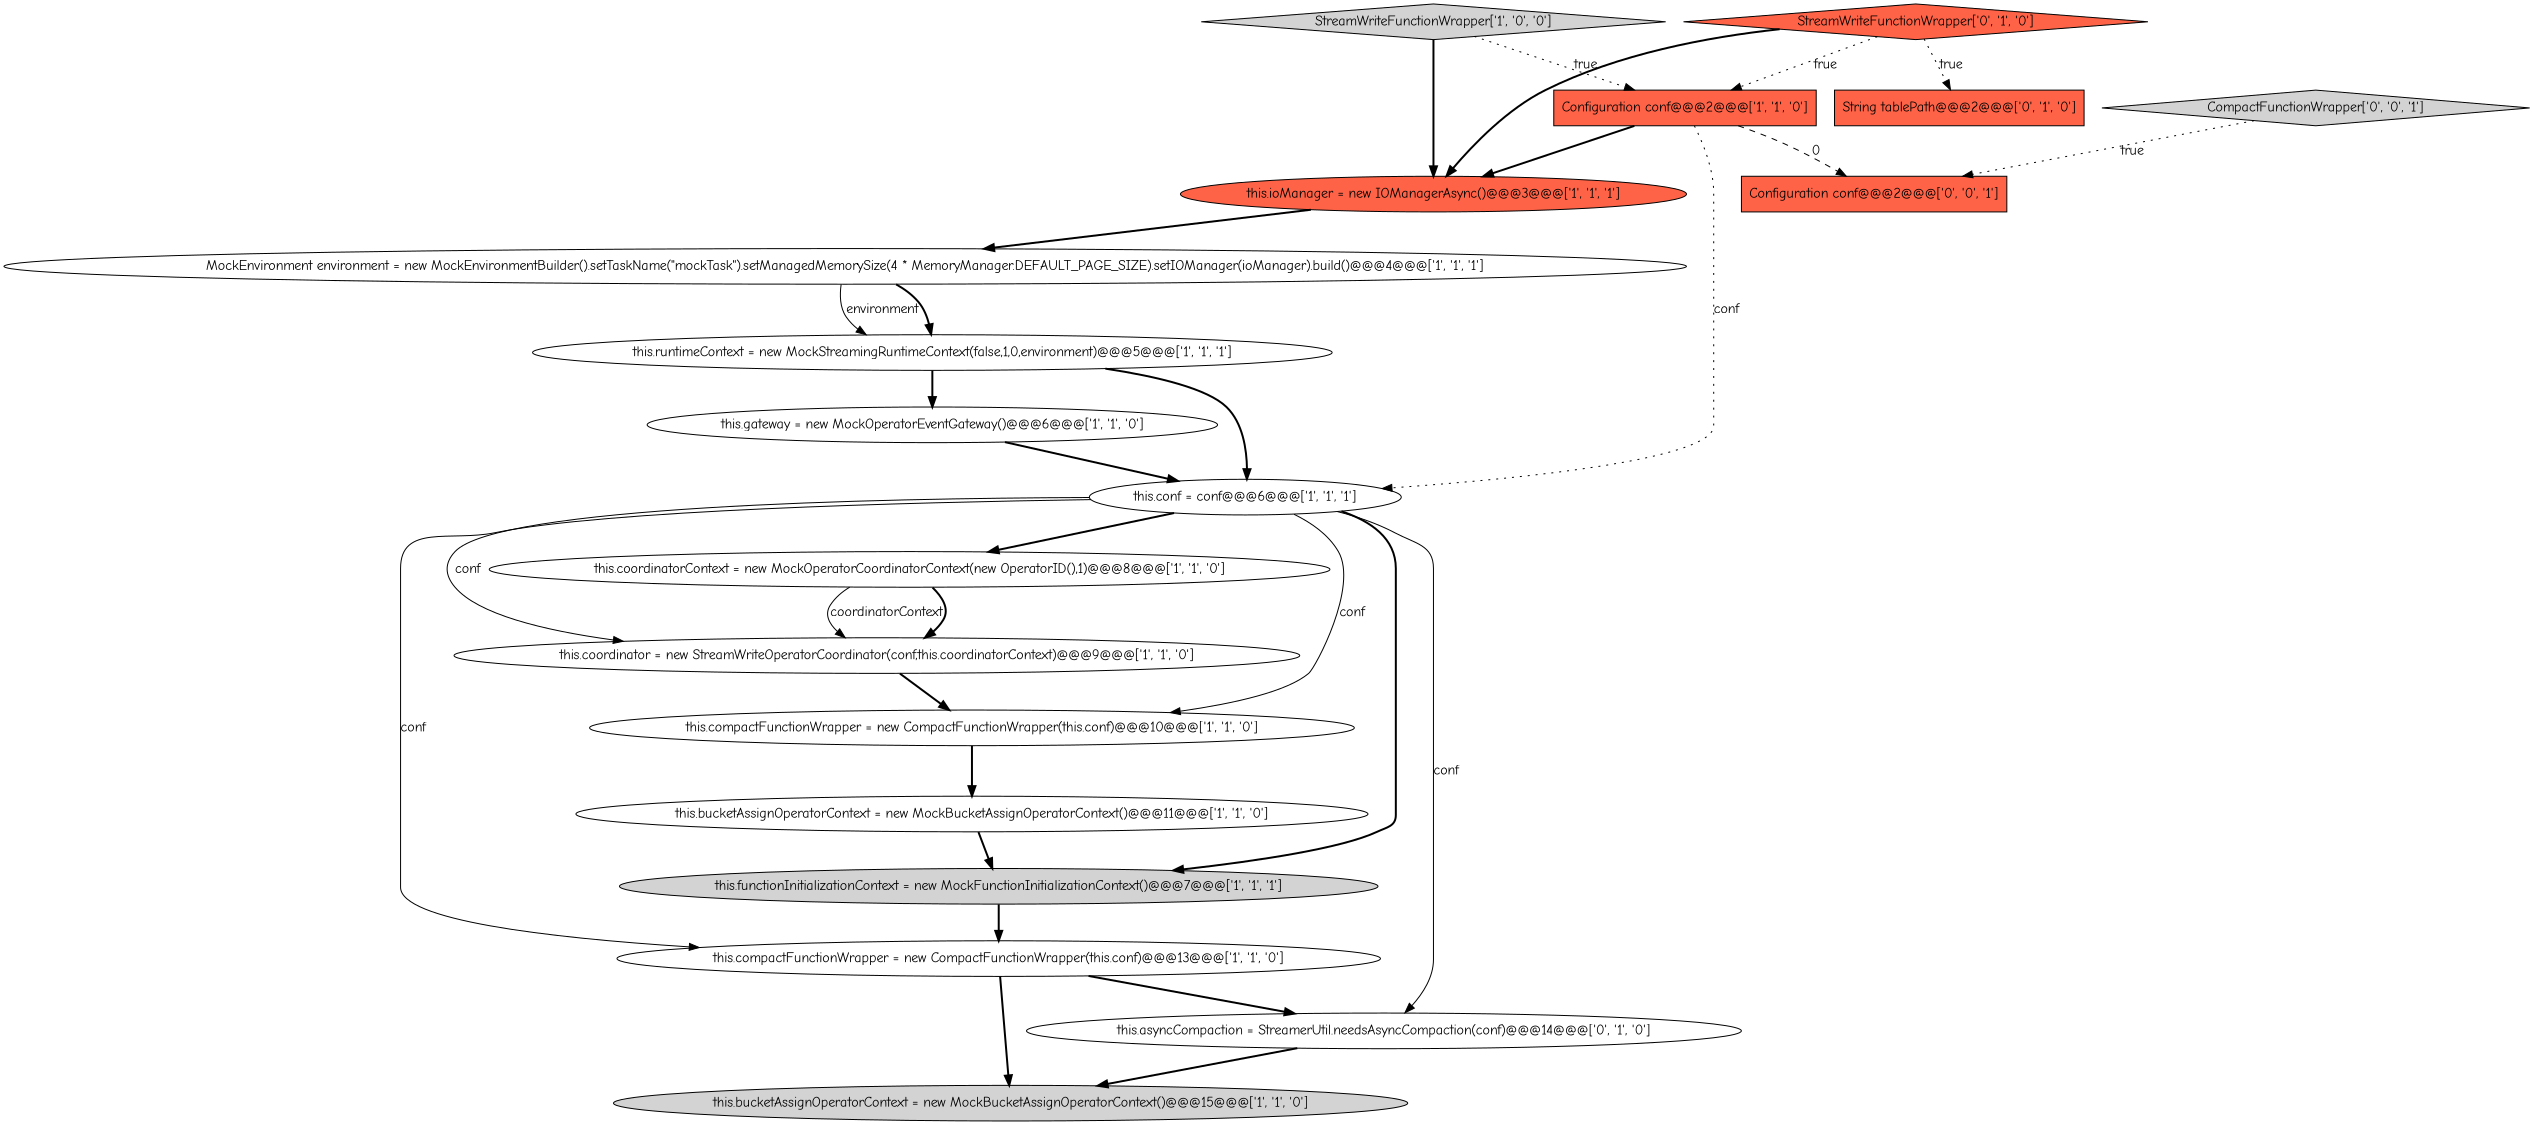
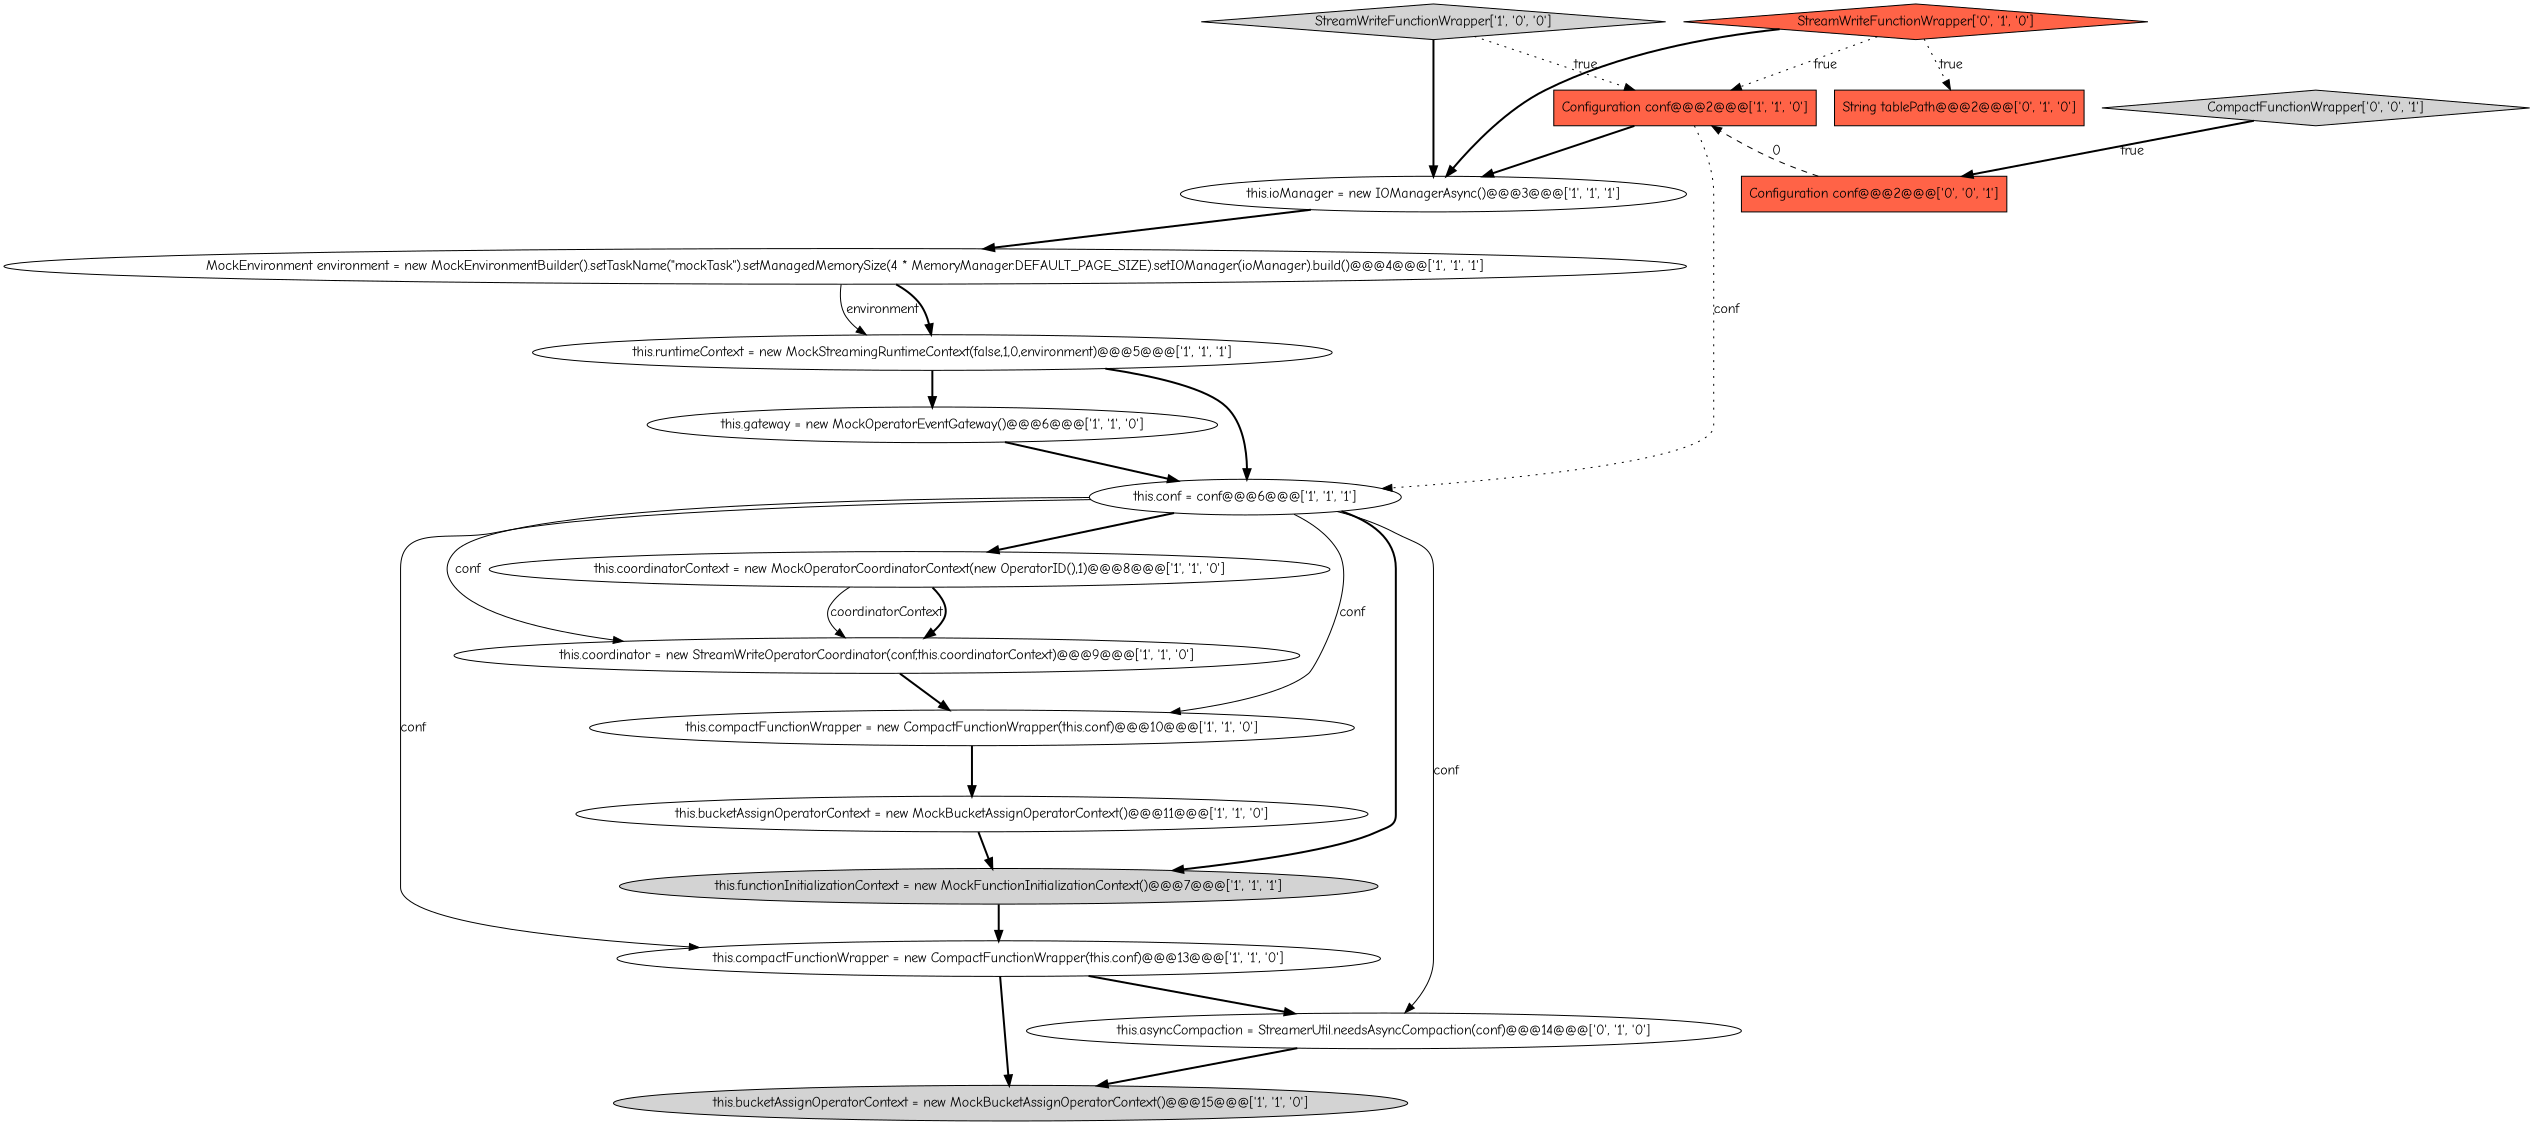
  digraph {
    fontname="Comic Neue"
    node [fillcolor=white fontname="Comic Neue" shape=ellipse style=filled]
    edge [fontname="Comic Neue" style=bold]
    n1 [fillcolor=lightgray label="this.functionInitializationContext = new MockFunctionInitializationContext()@@@7@@@['1', '1', '1']"]
    n2 [label="this.compactFunctionWrapper = new CompactFunctionWrapper(this.conf)@@@13@@@['1', '1', '0']"]
    n3 [fillcolor=lightgray label="this.bucketAssignOperatorContext = new MockBucketAssignOperatorContext()@@@15@@@['1', '1', '0']"]
    n4 [label="this.asyncCompaction = StreamerUtil.needsAsyncCompaction(conf)@@@14@@@['0', '1', '0']"]
    n5 [fillcolor=tomato label="Configuration conf@@@2@@@['0', '0', '1']" shape=box]
    n6 [label="this.conf = conf@@@6@@@['1', '1', '1']"]
    n7 [label="this.coordinatorContext = new MockOperatorCoordinatorContext(new OperatorID(),1)@@@8@@@['1', '1', '0']"]
    n8 [label="this.coordinator = new StreamWriteOperatorCoordinator(conf,this.coordinatorContext)@@@9@@@['1', '1', '0']"]
    n9 [label="this.compactFunctionWrapper = new CompactFunctionWrapper(this.conf)@@@10@@@['1', '1', '0']"]
    n10 [fillcolor=tomato label="StreamWriteFunctionWrapper['0', '1', '0']" shape=diamond]
    n11 [fillcolor=tomato label="String tablePath@@@2@@@['0', '1', '0']" shape=box]
-   n12 [fillcolor=tomato label="this.ioManager = new IOManagerAsync()@@@3@@@['1', '1', '1']"]
+   n12 [label="this.ioManager = new IOManagerAsync()@@@3@@@['1', '1', '1']"]
    n13 [fillcolor=tomato label="Configuration conf@@@2@@@['1', '1', '0']" shape=box]
    n14 [label="MockEnvironment environment = new MockEnvironmentBuilder().setTaskName(\"mockTask\").setManagedMemorySize(4 * MemoryManager.DEFAULT_PAGE_SIZE).setIOManager(ioManager).build()@@@4@@@['1', '1', '1']"]
    n15 [label="this.runtimeContext = new MockStreamingRuntimeContext(false,1,0,environment)@@@5@@@['1', '1', '1']"]
    n16 [label="this.gateway = new MockOperatorEventGateway()@@@6@@@['1', '1', '0']"]
    n17 [fillcolor=lightgray label="CompactFunctionWrapper['0', '0', '1']" shape=diamond]
    n18 [label="this.bucketAssignOperatorContext = new MockBucketAssignOperatorContext()@@@11@@@['1', '1', '0']"]
    n19 [fillcolor=lightgray label="StreamWriteFunctionWrapper['1', '0', '0']" shape=diamond]
    n1 -> n2
    n2 -> n3
    n2 -> n4
    n4 -> n3
    n6 -> n1
    n6 -> n2 [label=conf style=solid]
    n6 -> n4 [label=conf style=solid]
    n6 -> n7
    n6 -> n8 [label=conf style=solid]
    n6 -> n9 [label=conf style=solid]
    n7 -> n8 [label=coordinatorContext style=solid]
    n7 -> n8
    n8 -> n9
    n9 -> n18
    n10 -> n11 [label=true style=dotted]
    n10 -> n12
    n10 -> n13 [label=true style=dotted]
    n12 -> n14
-   n13 -> n5 [label=0 style=dashed]
+   n5 -> n13 [label=0 style=dashed]
    n13 -> n6 [label=conf style=dotted]
    n13 -> n12
    n14 -> n15 [label=environment style=solid]
    n14 -> n15
    n15 -> n6
    n15 -> n16
    n16 -> n6
-   n17 -> n5 [label=true style=dotted]
+   n17 -> n5 [label=true]
    n18 -> n1
    n19 -> n12
    n19 -> n13 [label=true style=dotted]
  }
